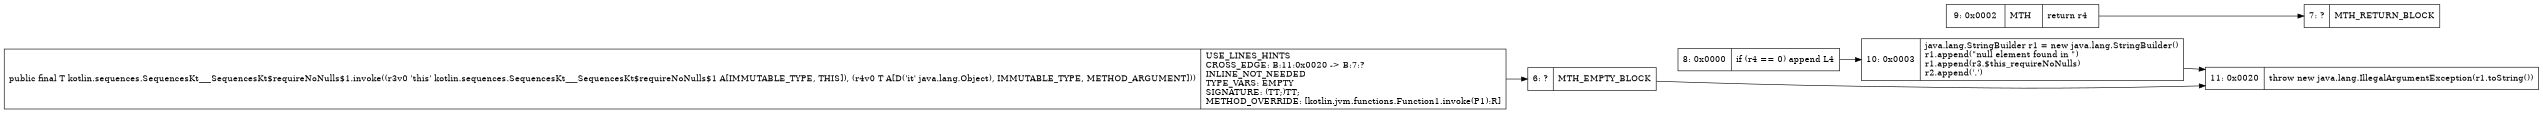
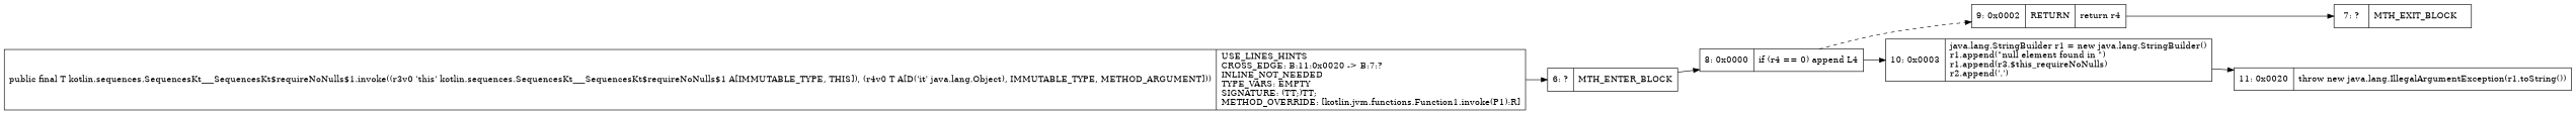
  digraph {
    rankdir=LR
    node [shape=record]
-   n1 [label="{6\:\ ?|MTH_EMPTY_BLOCK\l}"]
+   n1 [label="{6\:\ ?|MTH_ENTER_BLOCK\l}"]
    n2 [label="{8\:\ 0x0000|if (r4 == 0) append L4\l}"]
-   n3 [label="{9\:\ 0x0002|MTH\l|return r4\l}"]
+   n3 [label="{9\:\ 0x0002|RETURN\l|return r4\l}"]
    n4 [label="{10\:\ 0x0003|java.lang.StringBuilder r1 = new java.lang.StringBuilder()\lr1.append(\"null element found in \")\lr1.append(r3.$this_requireNoNulls)\lr2.append('.')\l}"]
-   n5 [label="{7\:\ ?|MTH_RETURN_BLOCK\l}"]
+   n5 [label="{7\:\ ?|MTH_EXIT_BLOCK\l}"]
    n6 [label="{11\:\ 0x0020|throw new java.lang.IllegalArgumentException(r1.toString())\l}"]
    n7 [label="{public final T kotlin.sequences.SequencesKt___SequencesKt$requireNoNulls$1.invoke((r3v0 'this' kotlin.sequences.SequencesKt___SequencesKt$requireNoNulls$1 A[IMMUTABLE_TYPE, THIS]), (r4v0 T A[D('it' java.lang.Object), IMMUTABLE_TYPE, METHOD_ARGUMENT]))  | USE_LINES_HINTS\lCROSS_EDGE: B:11:0x0020 \-\> B:7:?\lINLINE_NOT_NEEDED\lTYPE_VARS: EMPTY\lSIGNATURE: (TT;)TT;\lMETHOD_OVERRIDE: [kotlin.jvm.functions.Function1.invoke(P1):R]\l}"]
-   n1 -> n6
+   n1 -> n2
+   n2 -> n3 [style=dashed]
    n2 -> n4
    n3 -> n5
    n4 -> n6
    n7 -> n1
  }
